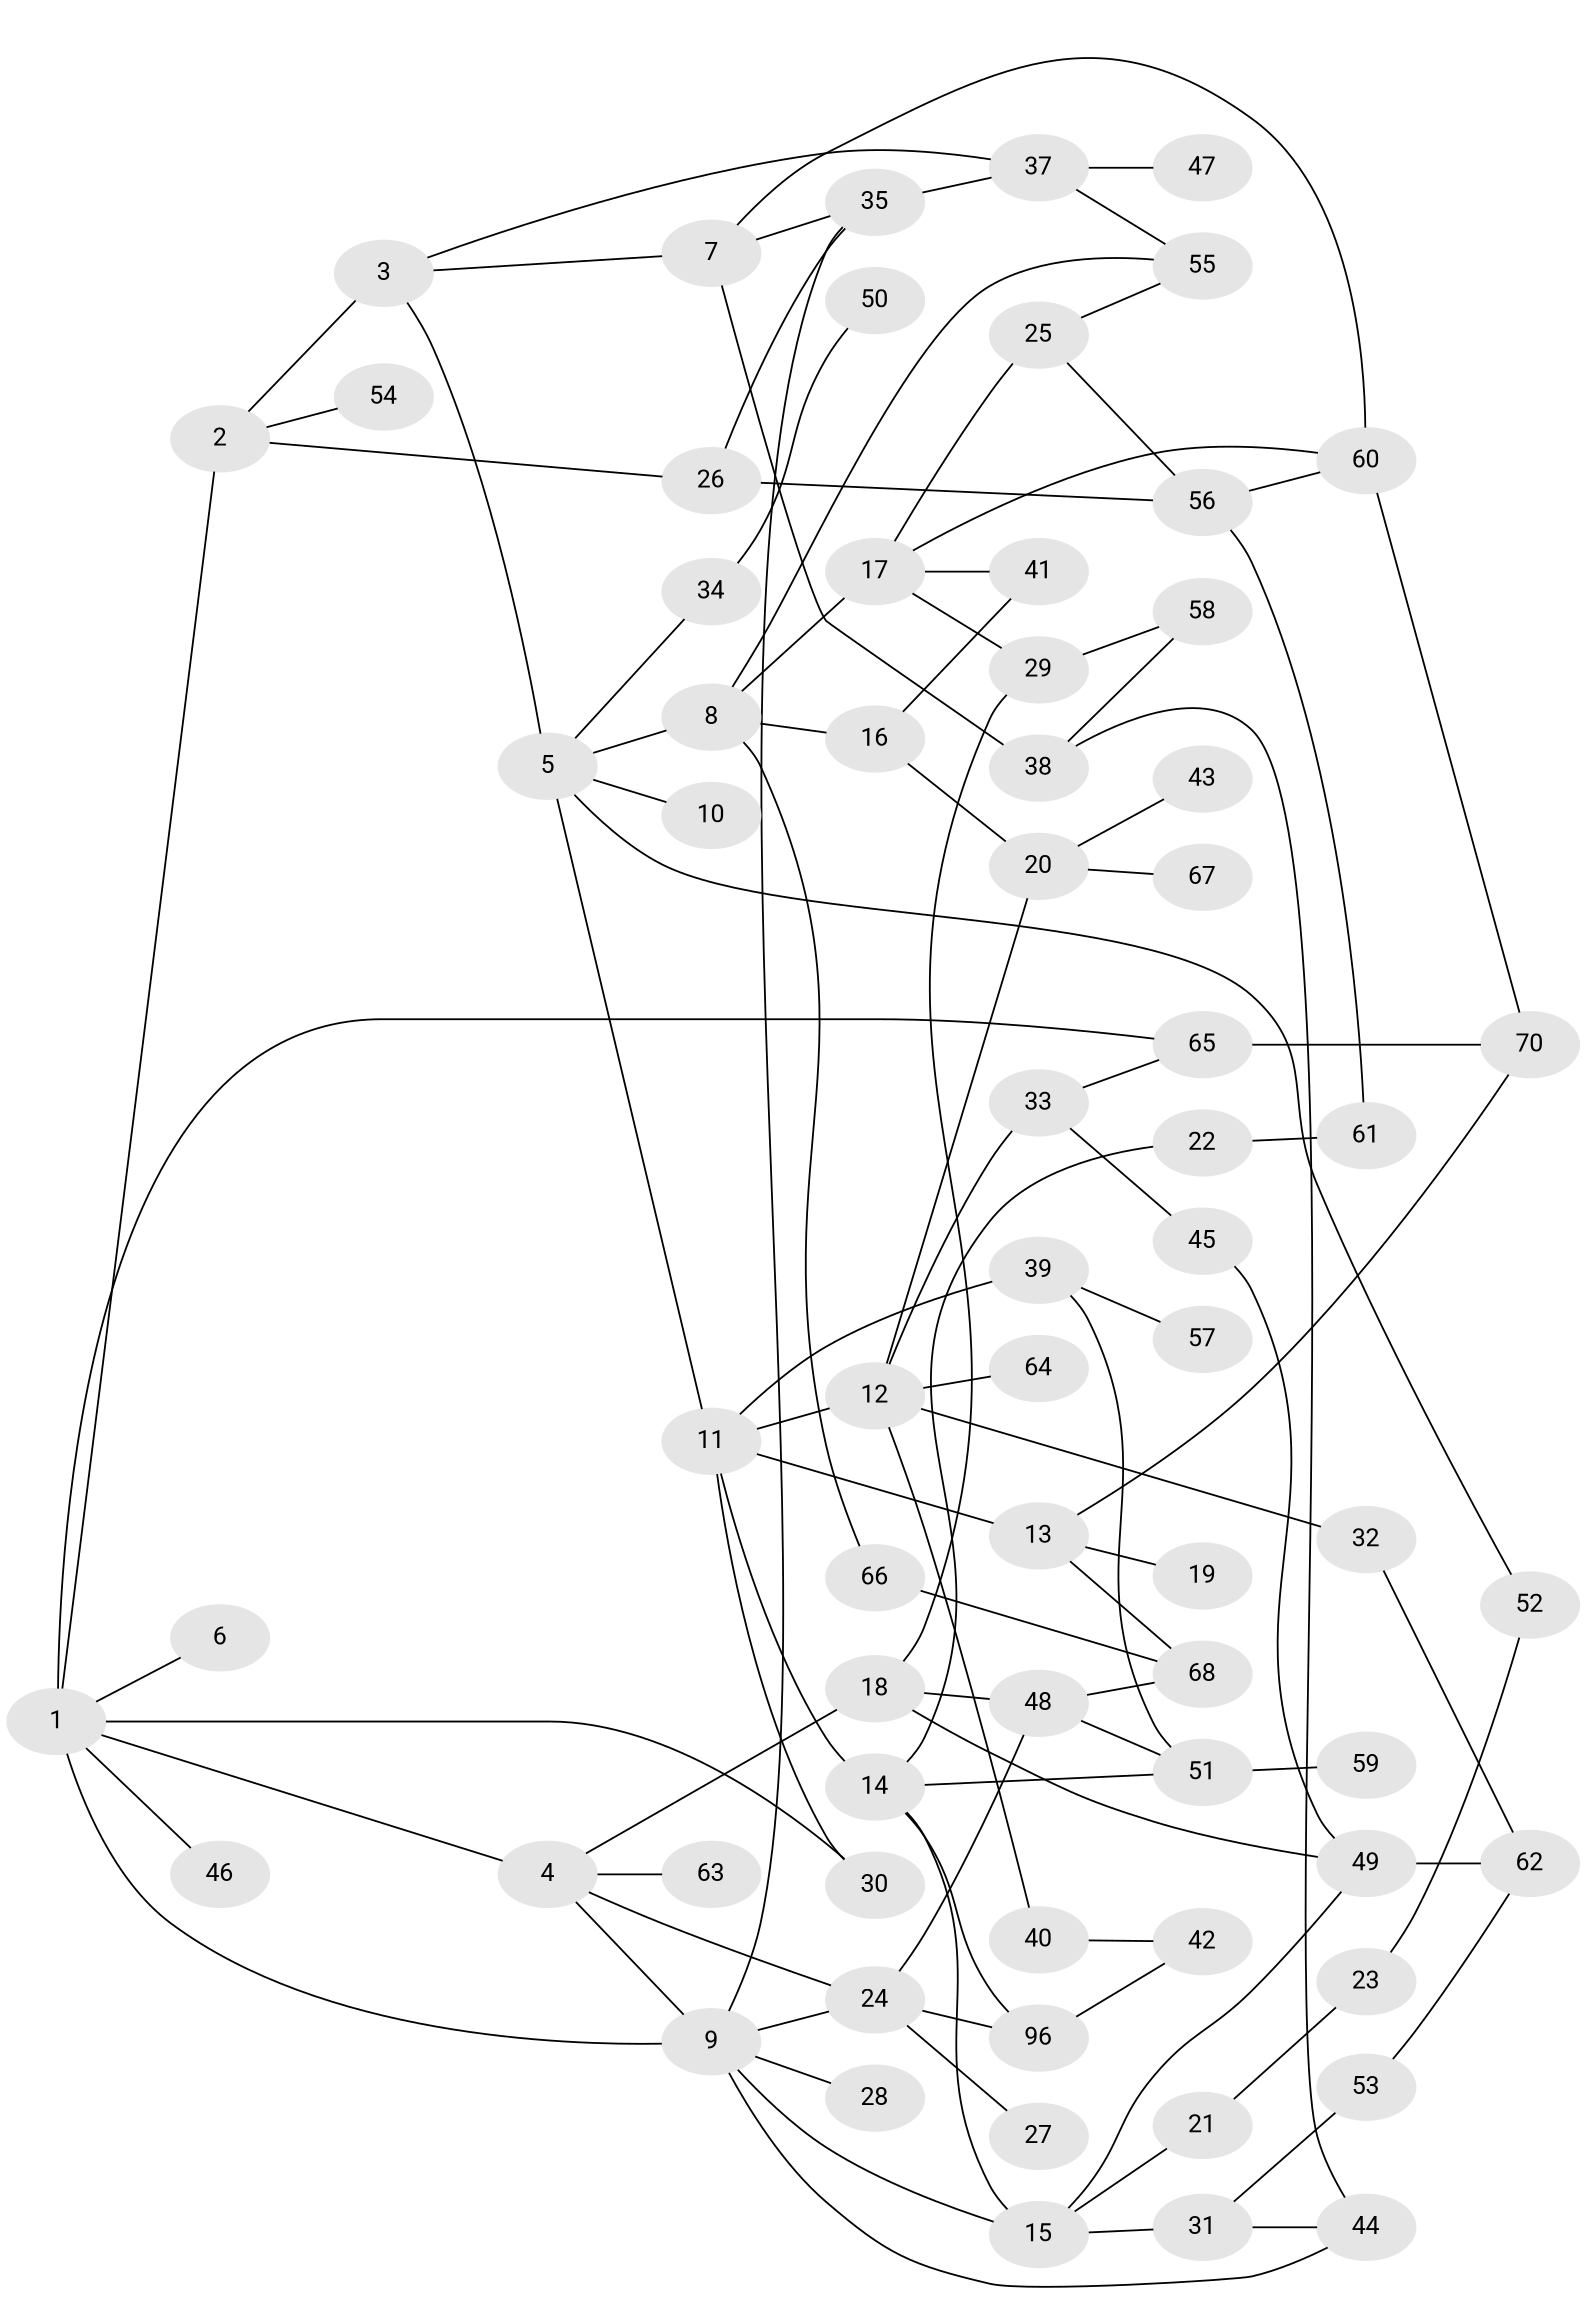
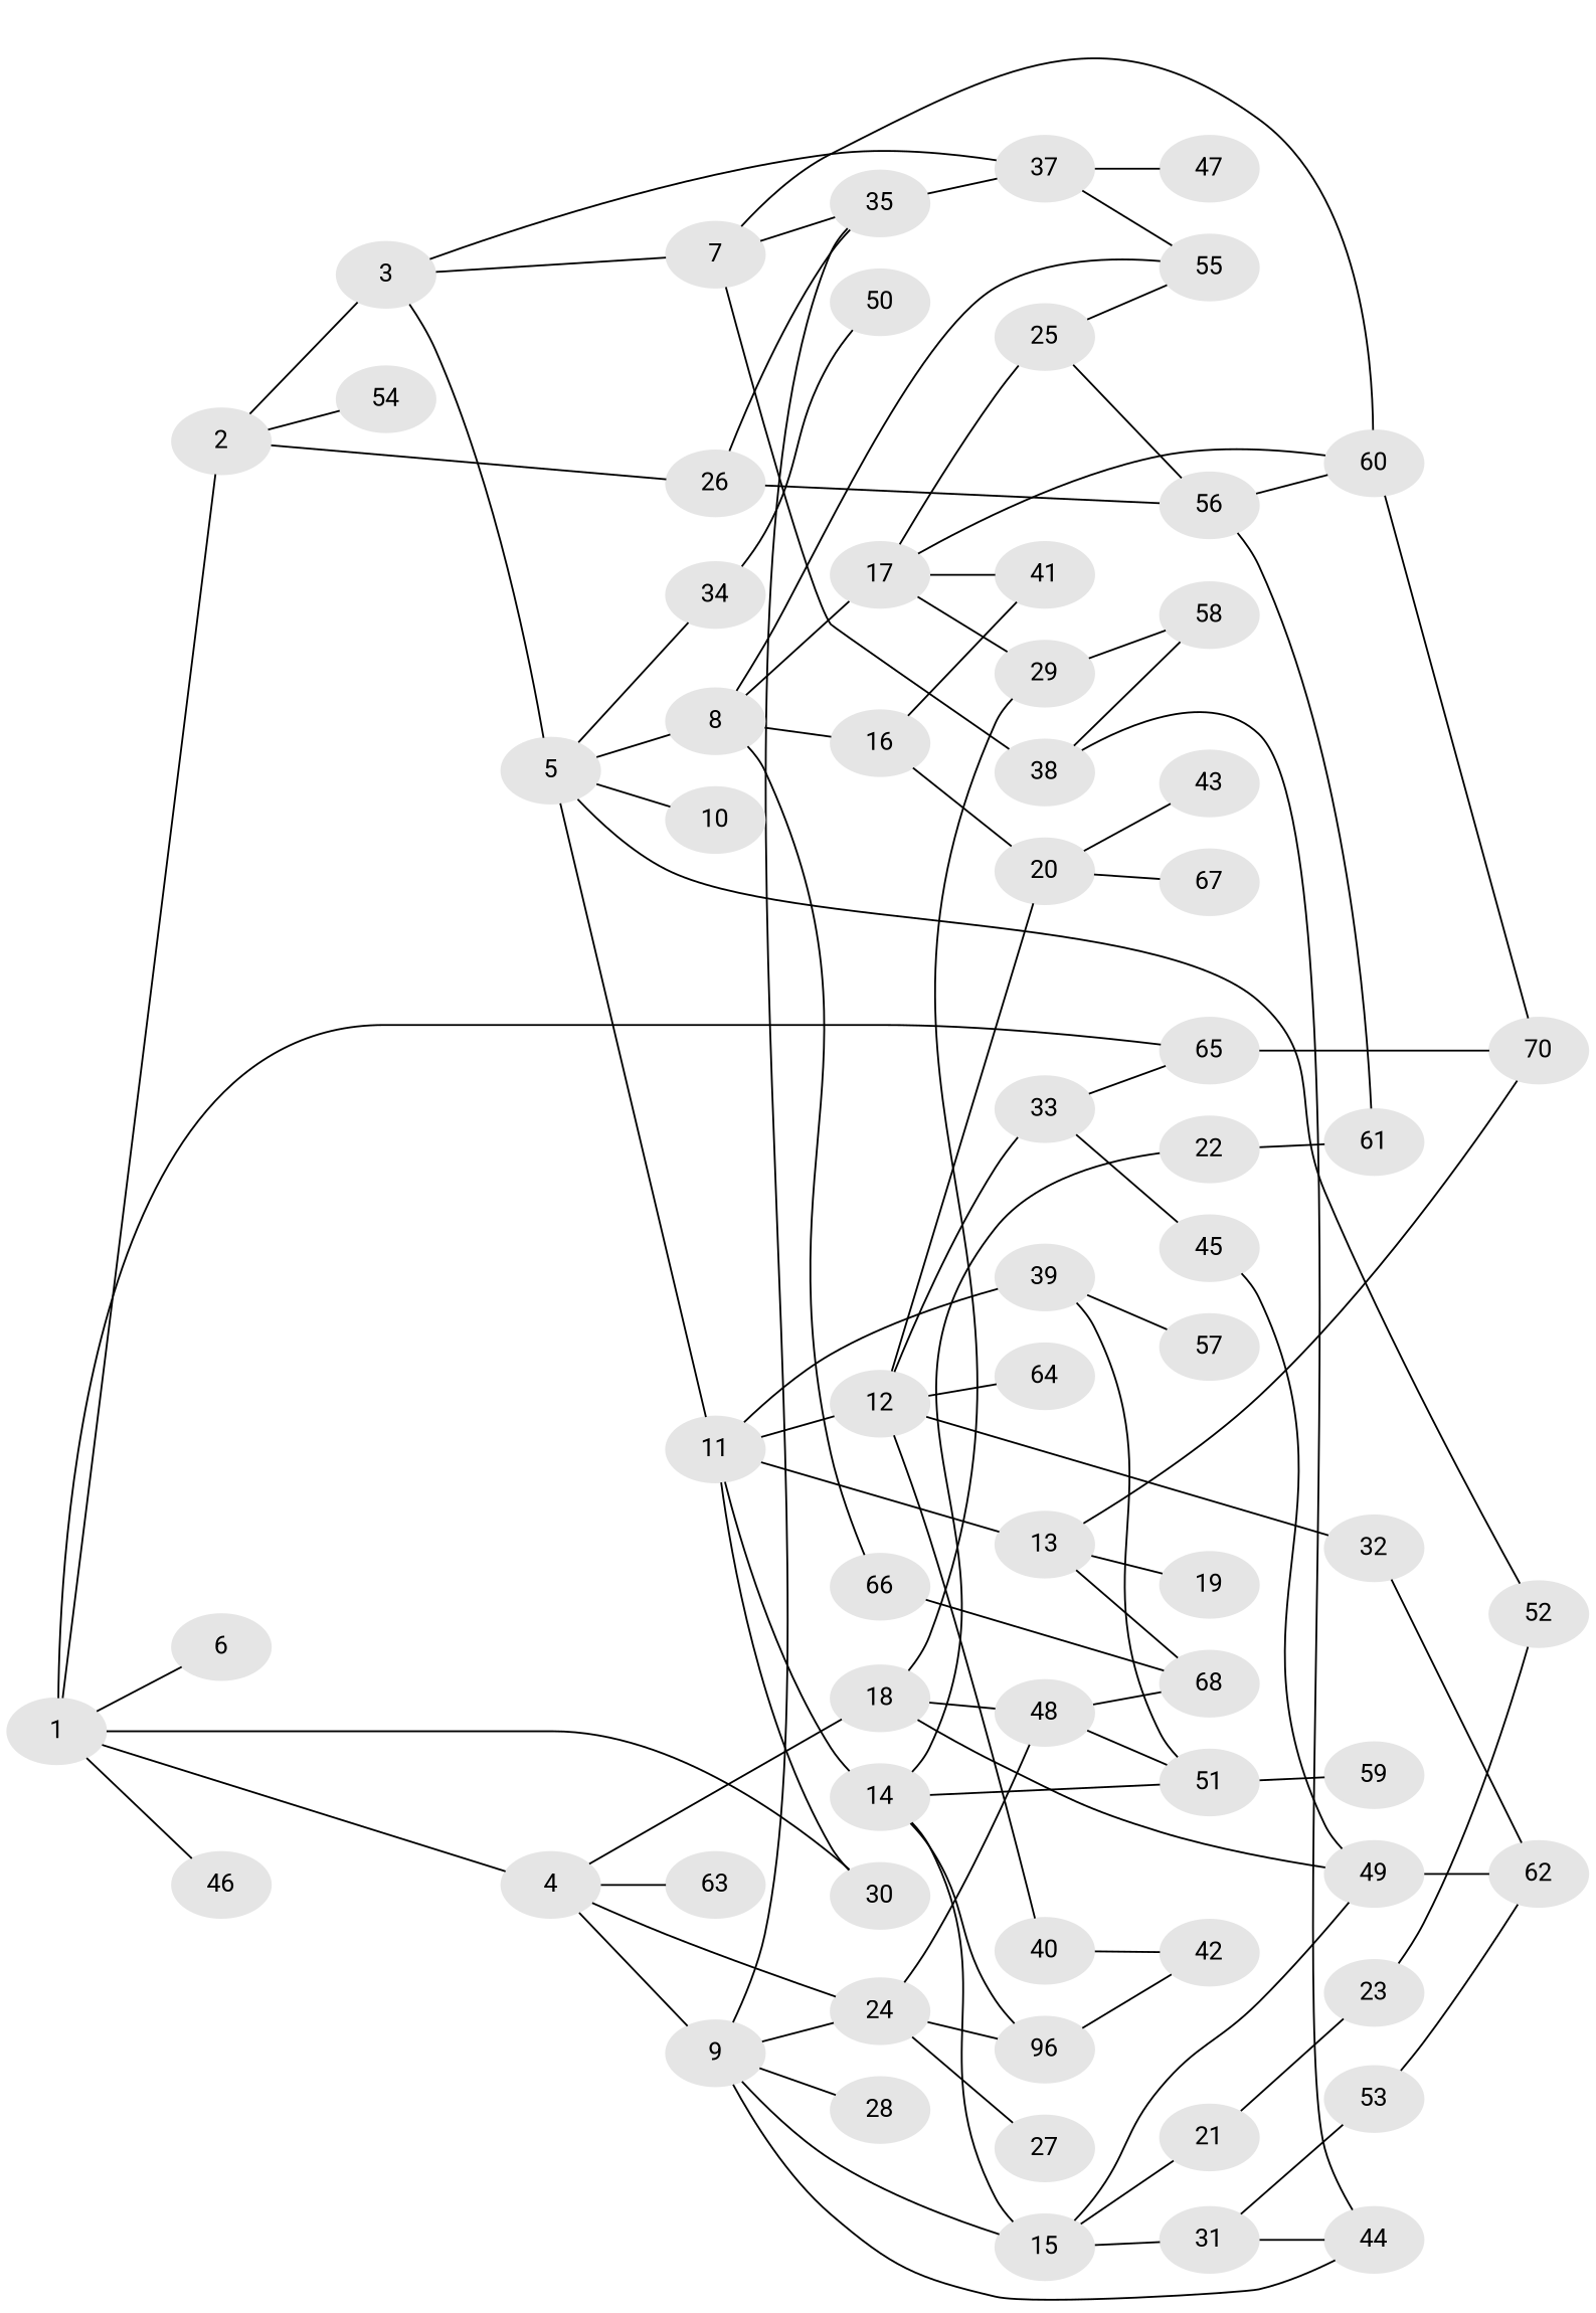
  graph {
    fontname=Roboto
    rankdir=LR
    node [color=gray90 fontname=Roboto style=filled]
    edge [fontname=Roboto]
    1
    2
    4
    6
    9
    30
    46
    65
    3
    26
    54
    18
    24
    63
    35
    15
    28
    44
    70
    5
    7
    37
    56
    8
    10
    11
    34
    52
    38
    60
    55
    47
    49
    29
    48
    n36 [label=96]
    27
    16
    17
    66
    12
    13
    14
    39
    50
    58
    20
    41
    25
    68
    21
    31
    32
    33
    40
    64
    19
    22
    51
    57
    43
    67
    62
    45
    42
    61
    59
    23
    53
    1 -- 2
    1 -- 4
    1 -- 6
-   1 -- 9
    1 -- 30
    1 -- 46
    1 -- 65
    2 -- 3
    2 -- 26
    2 -- 54
    4 -- 9
    4 -- 18
    4 -- 24
    4 -- 63
    9 -- 24
    9 -- 35
    9 -- 15
    9 -- 28
    9 -- 44
    65 -- 70
    3 -- 5
    3 -- 7
    3 -- 37
    26 -- 35
    26 -- 56
    18 -- 49
    18 -- 29
    18 -- 48
    24 -- 48
    24 -- n36
    24 -- 27
    35 -- 37
    15 -- 49
    15 -- 21
    15 -- 31
    5 -- 8
    5 -- 10
    5 -- 11
    5 -- 34
    5 -- 52
    7 -- 35
    7 -- 38
    7 -- 60
    37 -- 55
    37 -- 47
    56 -- 60
    56 -- 61
    8 -- 55
    8 -- 16
    8 -- 17
    8 -- 66
    11 -- 30
    11 -- 12
    11 -- 13
    11 -- 14
    11 -- 39
    34 -- 50
    38 -- 44
    38 -- 58
    60 -- 70
    49 -- 62
    29 -- 58
    48 -- 68
    48 -- 51
    n36 -- 42
    16 -- 20
    16 -- 41
    17 -- 60
    17 -- 29
    17 -- 41
    17 -- 25
    66 -- 68
    12 -- 20
    12 -- 32
    12 -- 33
    12 -- 40
    12 -- 64
    13 -- 70
    13 -- 68
    13 -- 19
    14 -- 15
    14 -- n36
    14 -- 22
    14 -- 51
    39 -- 51
    39 -- 57
    20 -- 43
    20 -- 67
    25 -- 56
    25 -- 55
    21 -- 23
    31 -- 44
    31 -- 53
    32 -- 62
    33 -- 65
    33 -- 45
    40 -- 42
    22 -- 61
    51 -- 59
    45 -- 49
    23 -- 52
    53 -- 62
  }
